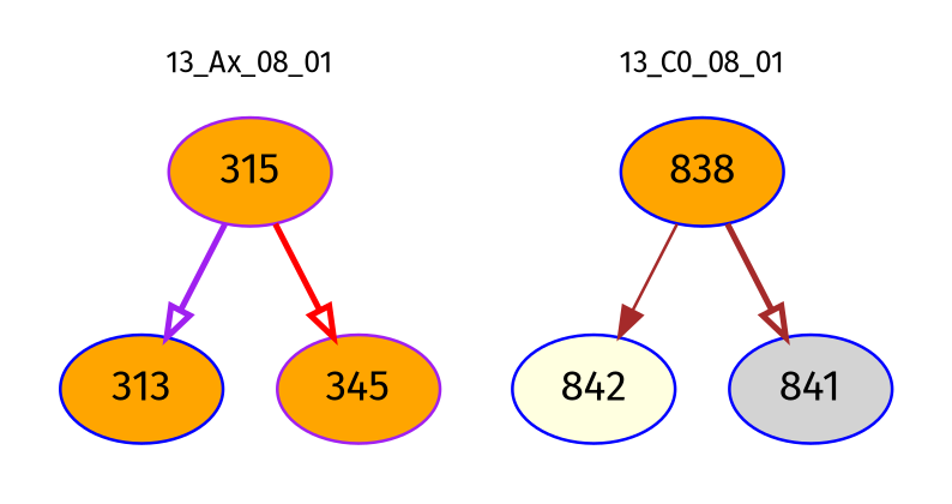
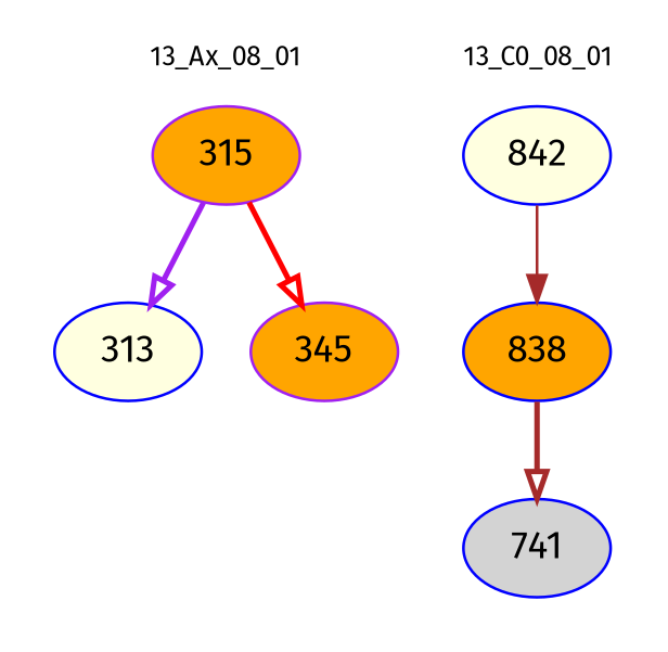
  digraph {
    fontname="Fira Sans"
    node [color=blue fillcolor=orange fontname="Fira Sans" style=filled]
    edge [arrowhead=onormal color=brown fontname="Fira Sans" style=bold]
    n1 [color=purple label=315]
-   n2 [label=313]
+   n2 [fillcolor=lightyellow label=313]
    n3 [color=purple label=345]
    n4 [label=838]
    n5 [fillcolor=lightyellow label=842]
-   n6 [fillcolor=lightgrey label=841]
+   n6 [fillcolor=lightgrey label=741]
    subgraph cluster_1 {
      color=white
      fontsize=10
      label="13_Ax_08_01"
      n1
      n2
      n3
    }
    subgraph cluster_2 {
      color=white
      fontsize=10
      label="13_C0_08_01"
      n4
      n5
      n6
    }
    n1 -> n2 [color=purple]
    n1 -> n3 [color=red]
-   n4 -> n5 [arrowhead=normal style=solid]
+   n5 -> n4 [arrowhead=normal style=solid]
    n4 -> n6
  }
